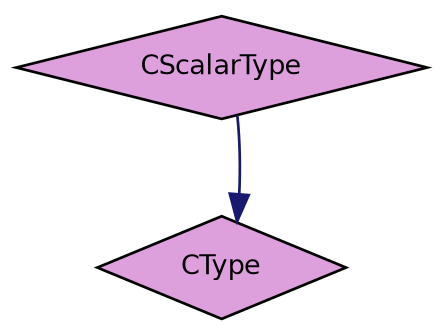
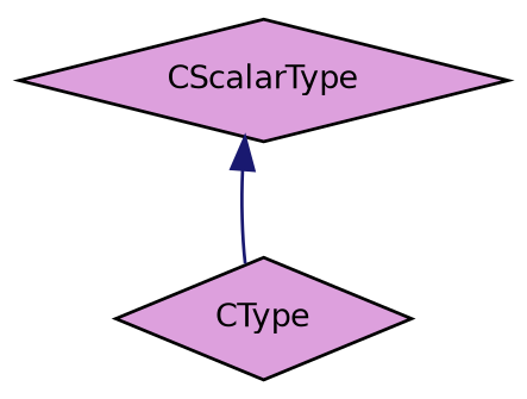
  digraph {
    node [color=black fillcolor=plum fontname=Helvetica fontsize=10 shape=diamond style=filled]
    n1 [fontcolor=black height=0.2 label=CScalarType width=0.4]
    n2 [height=0.2 label=CType width=0.4]
-   n2 -> n1 [color=midnightblue dir=back fontname=Helvetica fontsize=10 labelfontname=Helvetica labelfontsize=10 style=solid]
+   n1 -> n2 [color=midnightblue dir=back fontname=Helvetica fontsize=10 labelfontname=Helvetica labelfontsize=10 style=solid]
  }
